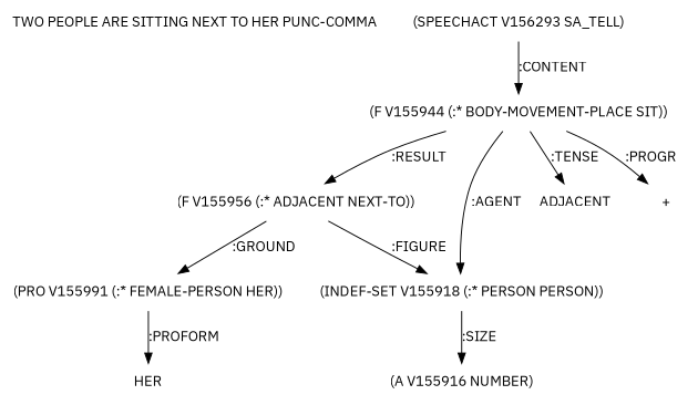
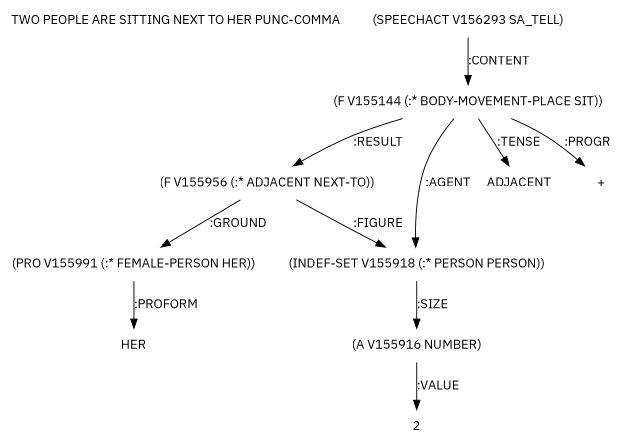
  digraph {
    fontname="IBM Plex Sans"
    node [fontname="IBM Plex Sans" shape=none]
    edge [fontname="IBM Plex Sans"]
    "TWO PEOPLE ARE SITTING NEXT TO HER PUNC-COMMA"
    n2 [label="(SPEECHACT V156293 SA_TELL)"]
-   n3 [label="(F V155944 (:* BODY-MOVEMENT-PLACE SIT))"]
+   n3 [label="(F V155144 (:* BODY-MOVEMENT-PLACE SIT))"]
    n4 [label="(F V155956 (:* ADJACENT NEXT-TO))"]
    n5 [label="(INDEF-SET V155918 (:* PERSON PERSON))"]
    n6 [label=ADJACENT]
    n7 [label="+"]
    n8 [label="(PRO V155991 (:* FEMALE-PERSON HER))"]
    n9 [label="(A V155916 NUMBER)"]
    n10 [label=HER]
+   n11 [label=2]
    n2 -> n3 [label=":CONTENT"]
    n3 -> n4 [label=":RESULT"]
    n3 -> n5 [label=":AGENT"]
    n3 -> n6 [label=":TENSE"]
    n3 -> n7 [label=":PROGR"]
    n4 -> n5 [label=":FIGURE"]
    n4 -> n8 [label=":GROUND"]
    n5 -> n9 [label=":SIZE"]
    n8 -> n10 [label=":PROFORM"]
+   n9 -> n11 [label=":VALUE"]
  }
